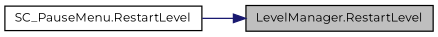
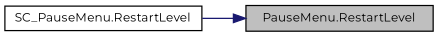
  digraph {
    rankdir=RL
    fontname=Montserrat
    node [color=black fontname=Montserrat fontsize=10 shape=record style=filled]
-   n1 [fillcolor=grey75 fontcolor=black height=0.2 label="LevelManager.RestartLevel" width=0.4]
+   n1 [fillcolor=grey75 fontcolor=black height=0.2 label="PauseMenu.RestartLevel" width=0.4]
    n2 [fillcolor=white height=0.2 label="SC_PauseMenu.RestartLevel" width=0.4]
    n1 -> n2 [color=midnightblue dir=back fontname=Montserrat fontsize=10 labelfontname=Helvetica labelfontsize=10 style=solid]
  }
